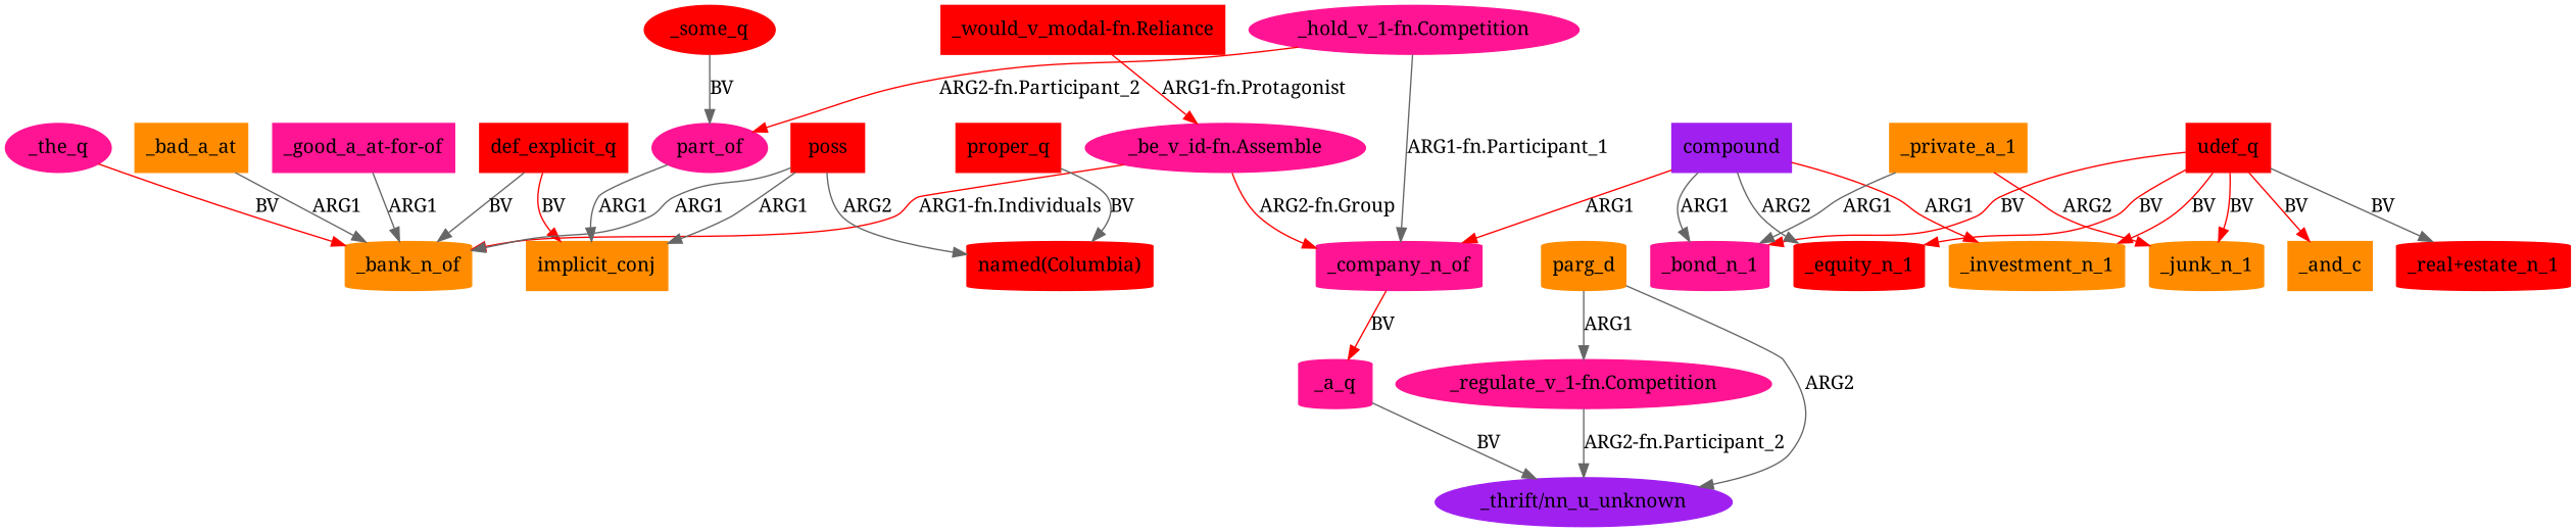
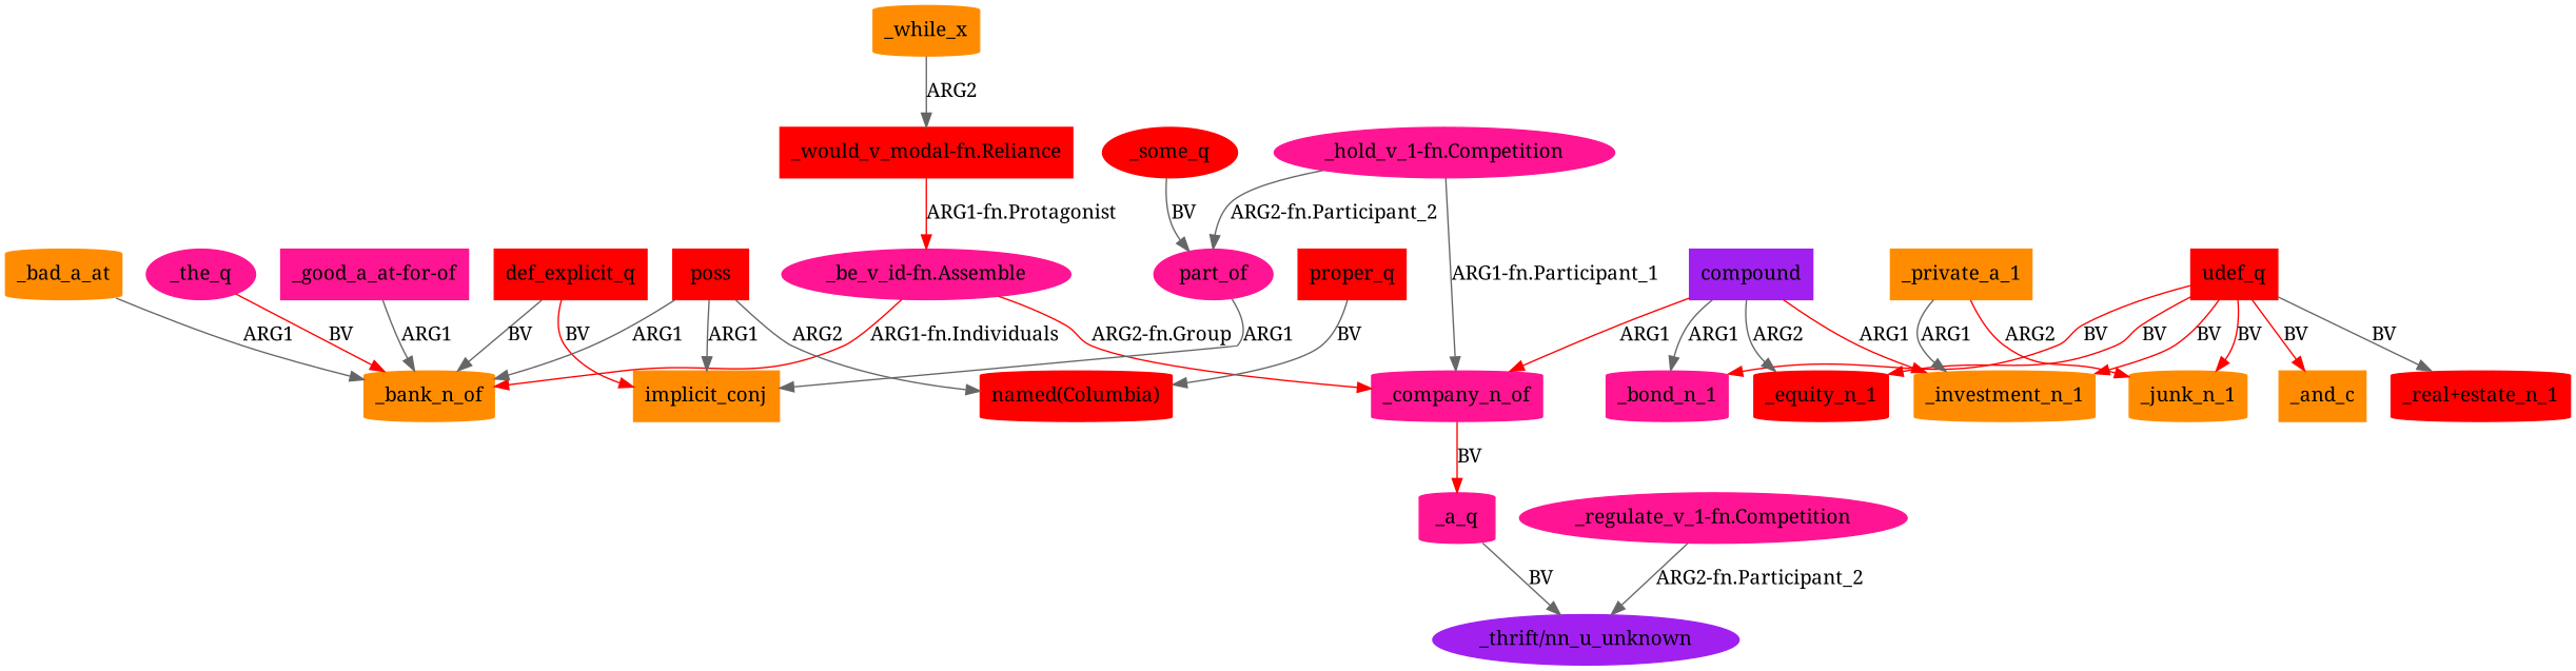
  digraph {
    fontname="Noto Serif"
    node [color=darkorange fontname="Noto Serif" shape=cylinder style=filled]
    edge [color=gray40 fontname="Noto Serif"]
-   _bad_a_at [shape=box]
+   _bad_a_at
    _bank_n_of
    _the_q [color=deeppink shape=ellipse]
    udef_q [color=red shape=box]
    _bond_n_1 [color=deeppink]
    _investment_n_1
    _equity_n_1 [color=red]
    _junk_n_1
    _and_c [shape=box]
    "_real+estate_n_1" [color=red]
    def_explicit_q [color=red shape=box]
    implicit_conj [shape=box]
    "_would_v_modal-fn.Reliance" [color=red shape=box]
+   _while_x
    "_be_v_id-fn.Assemble" [color=deeppink shape=ellipse]
    _company_n_of [color=deeppink]
    poss [color=red shape=box]
    "named(Columbia)" [color=red]
    compound [color=purple shape=box]
    _a_q [color=deeppink]
    "_thrift/nn_u_unknown" [color=purple shape=ellipse]
    "_hold_v_1-fn.Competition" [color=deeppink shape=ellipse]
    part_of [color=deeppink shape=ellipse]
-   parg_d
    "_regulate_v_1-fn.Competition" [color=deeppink shape=ellipse]
    _some_q [color=red shape=ellipse]
    proper_q [color=red shape=box]
    _private_a_1 [shape=box]
    "_good_a_at-for-of" [color=deeppink shape=box]
    _bad_a_at -> _bank_n_of [label=ARG1]
    _the_q -> _bank_n_of [color=red label=BV]
    udef_q -> _bond_n_1 [color=red label=BV]
    udef_q -> _investment_n_1 [color=red label=BV]
    udef_q -> _equity_n_1 [color=red label=BV]
    udef_q -> _junk_n_1 [color=red label=BV]
    udef_q -> _and_c [color=red label=BV]
    udef_q -> "_real+estate_n_1" [label=BV]
    def_explicit_q -> _bank_n_of [label=BV]
    def_explicit_q -> implicit_conj [color=red label=BV]
    "_would_v_modal-fn.Reliance" -> "_be_v_id-fn.Assemble" [color=red label="ARG1-fn.Protagonist"]
+   _while_x -> "_would_v_modal-fn.Reliance" [label=ARG2]
    "_be_v_id-fn.Assemble" -> _bank_n_of [color=red label="ARG1-fn.Individuals"]
    "_be_v_id-fn.Assemble" -> _company_n_of [color=red label="ARG2-fn.Group"]
    _company_n_of -> _a_q [color=red label=BV]
    poss -> _bank_n_of [label=ARG1]
    poss -> implicit_conj [label=ARG1]
    poss -> "named(Columbia)" [label=ARG2]
    compound -> _bond_n_1 [label=ARG1]
    compound -> _investment_n_1 [color=red label=ARG1]
    compound -> _equity_n_1 [label=ARG2]
    compound -> _company_n_of [color=red label=ARG1]
    _a_q -> "_thrift/nn_u_unknown" [label=BV]
    "_hold_v_1-fn.Competition" -> _company_n_of [label="ARG1-fn.Participant_1"]
-   "_hold_v_1-fn.Competition" -> part_of [color=red label="ARG2-fn.Participant_2"]
+   "_hold_v_1-fn.Competition" -> part_of [label="ARG2-fn.Participant_2"]
    part_of -> implicit_conj [label=ARG1]
-   parg_d -> "_thrift/nn_u_unknown" [label=ARG2]
-   parg_d -> "_regulate_v_1-fn.Competition" [label=ARG1]
    "_regulate_v_1-fn.Competition" -> "_thrift/nn_u_unknown" [label="ARG2-fn.Participant_2"]
    _some_q -> part_of [label=BV]
    proper_q -> "named(Columbia)" [label=BV]
-   _private_a_1 -> _bond_n_1 [label=ARG1]
+   _private_a_1 -> _investment_n_1 [label=ARG1]
    _private_a_1 -> _junk_n_1 [color=red label=ARG2]
    "_good_a_at-for-of" -> _bank_n_of [label=ARG1]
  }
